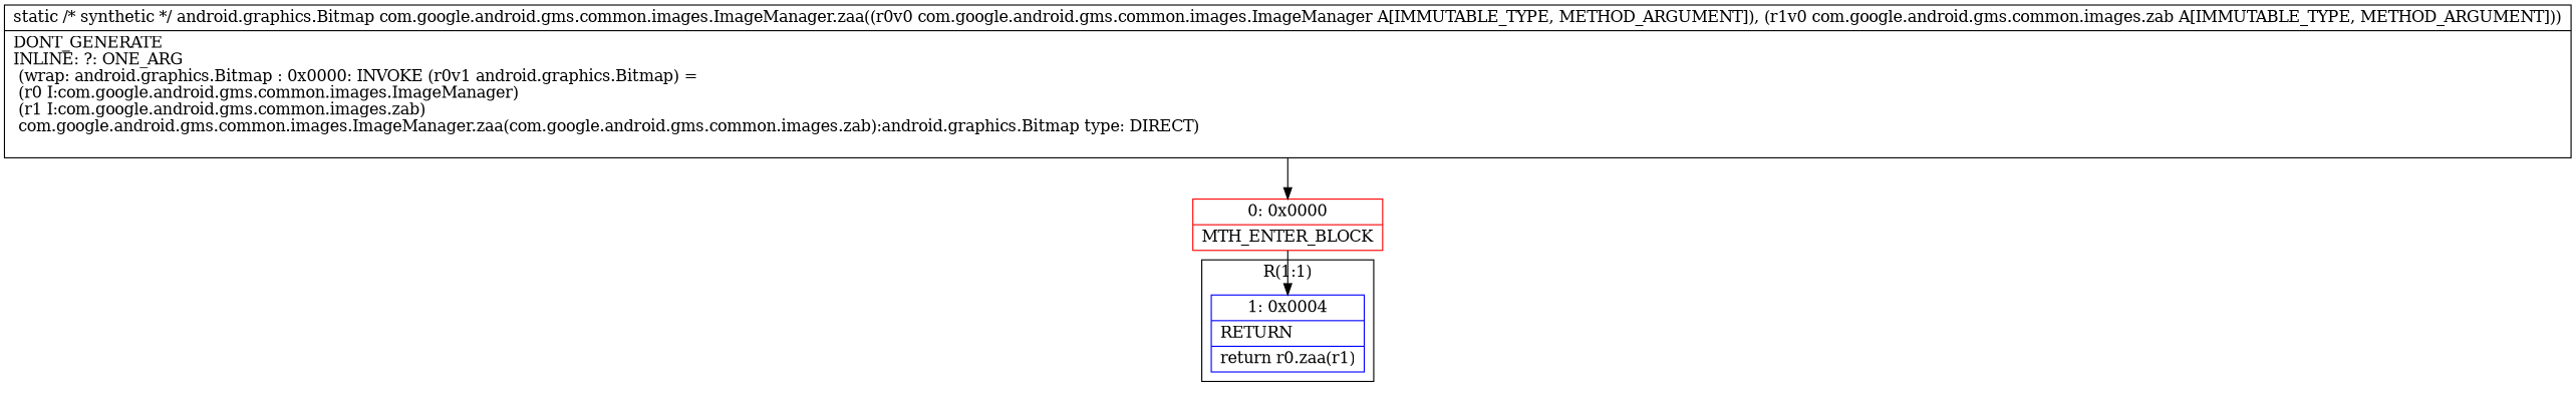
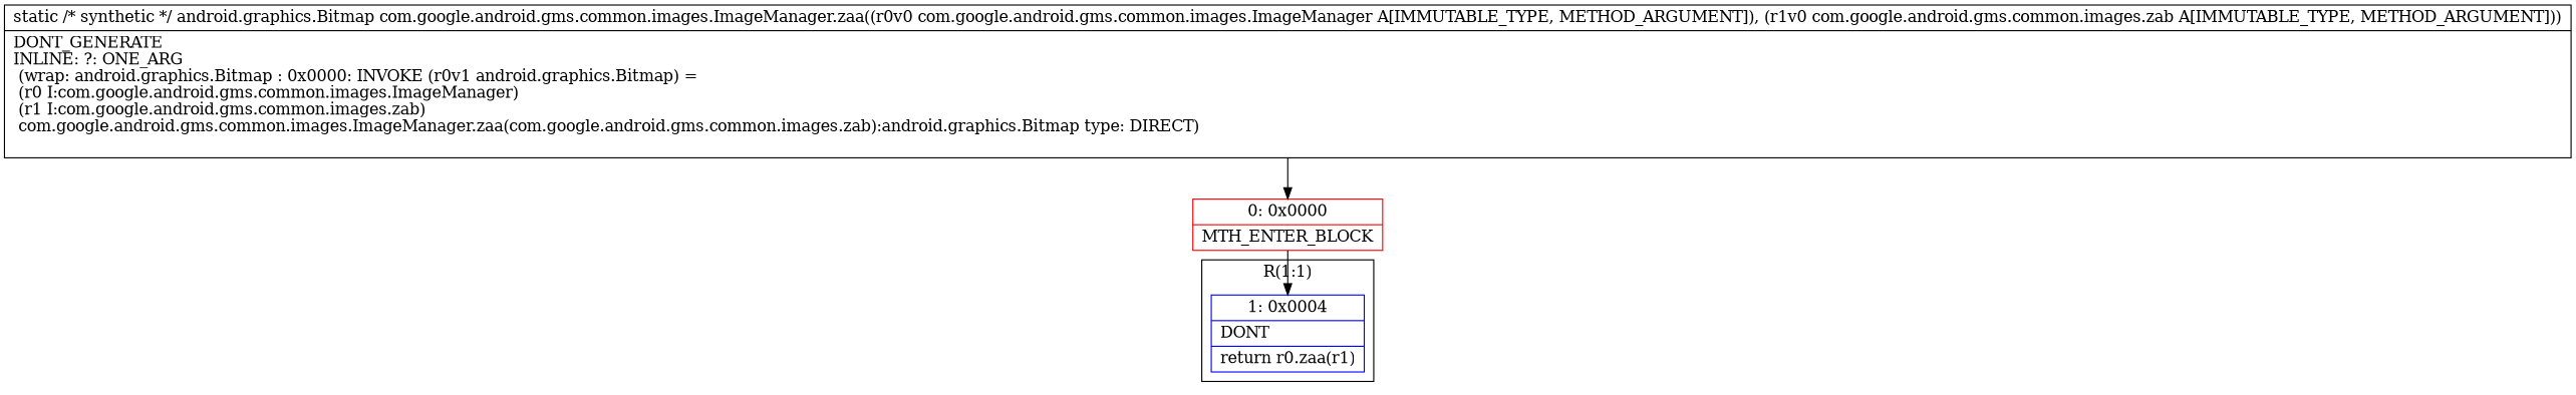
  digraph {
    node [shape=record]
-   n1 [color=blue label="{1\:\ 0x0004|RETURN\l|return r0.zaa(r1)\l}"]
+   n1 [color=blue label="{1\:\ 0x0004|DONT\l|return r0.zaa(r1)\l}"]
    n2 [color=red label="{0\:\ 0x0000|MTH_ENTER_BLOCK\l}"]
    n3 [label="{static \/* synthetic *\/ android.graphics.Bitmap com.google.android.gms.common.images.ImageManager.zaa((r0v0 com.google.android.gms.common.images.ImageManager A[IMMUTABLE_TYPE, METHOD_ARGUMENT]), (r1v0 com.google.android.gms.common.images.zab A[IMMUTABLE_TYPE, METHOD_ARGUMENT]))  | DONT_GENERATE\lINLINE: ?: ONE_ARG  \l  (wrap: android.graphics.Bitmap : 0x0000: INVOKE  (r0v1 android.graphics.Bitmap) = \l  (r0 I:com.google.android.gms.common.images.ImageManager)\l  (r1 I:com.google.android.gms.common.images.zab)\l com.google.android.gms.common.images.ImageManager.zaa(com.google.android.gms.common.images.zab):android.graphics.Bitmap type: DIRECT)\l\l}"]
    subgraph cluster_1 {
      label="R(1:1)"
      n1
    }
    n2 -> n1
    n3 -> n2
  }
